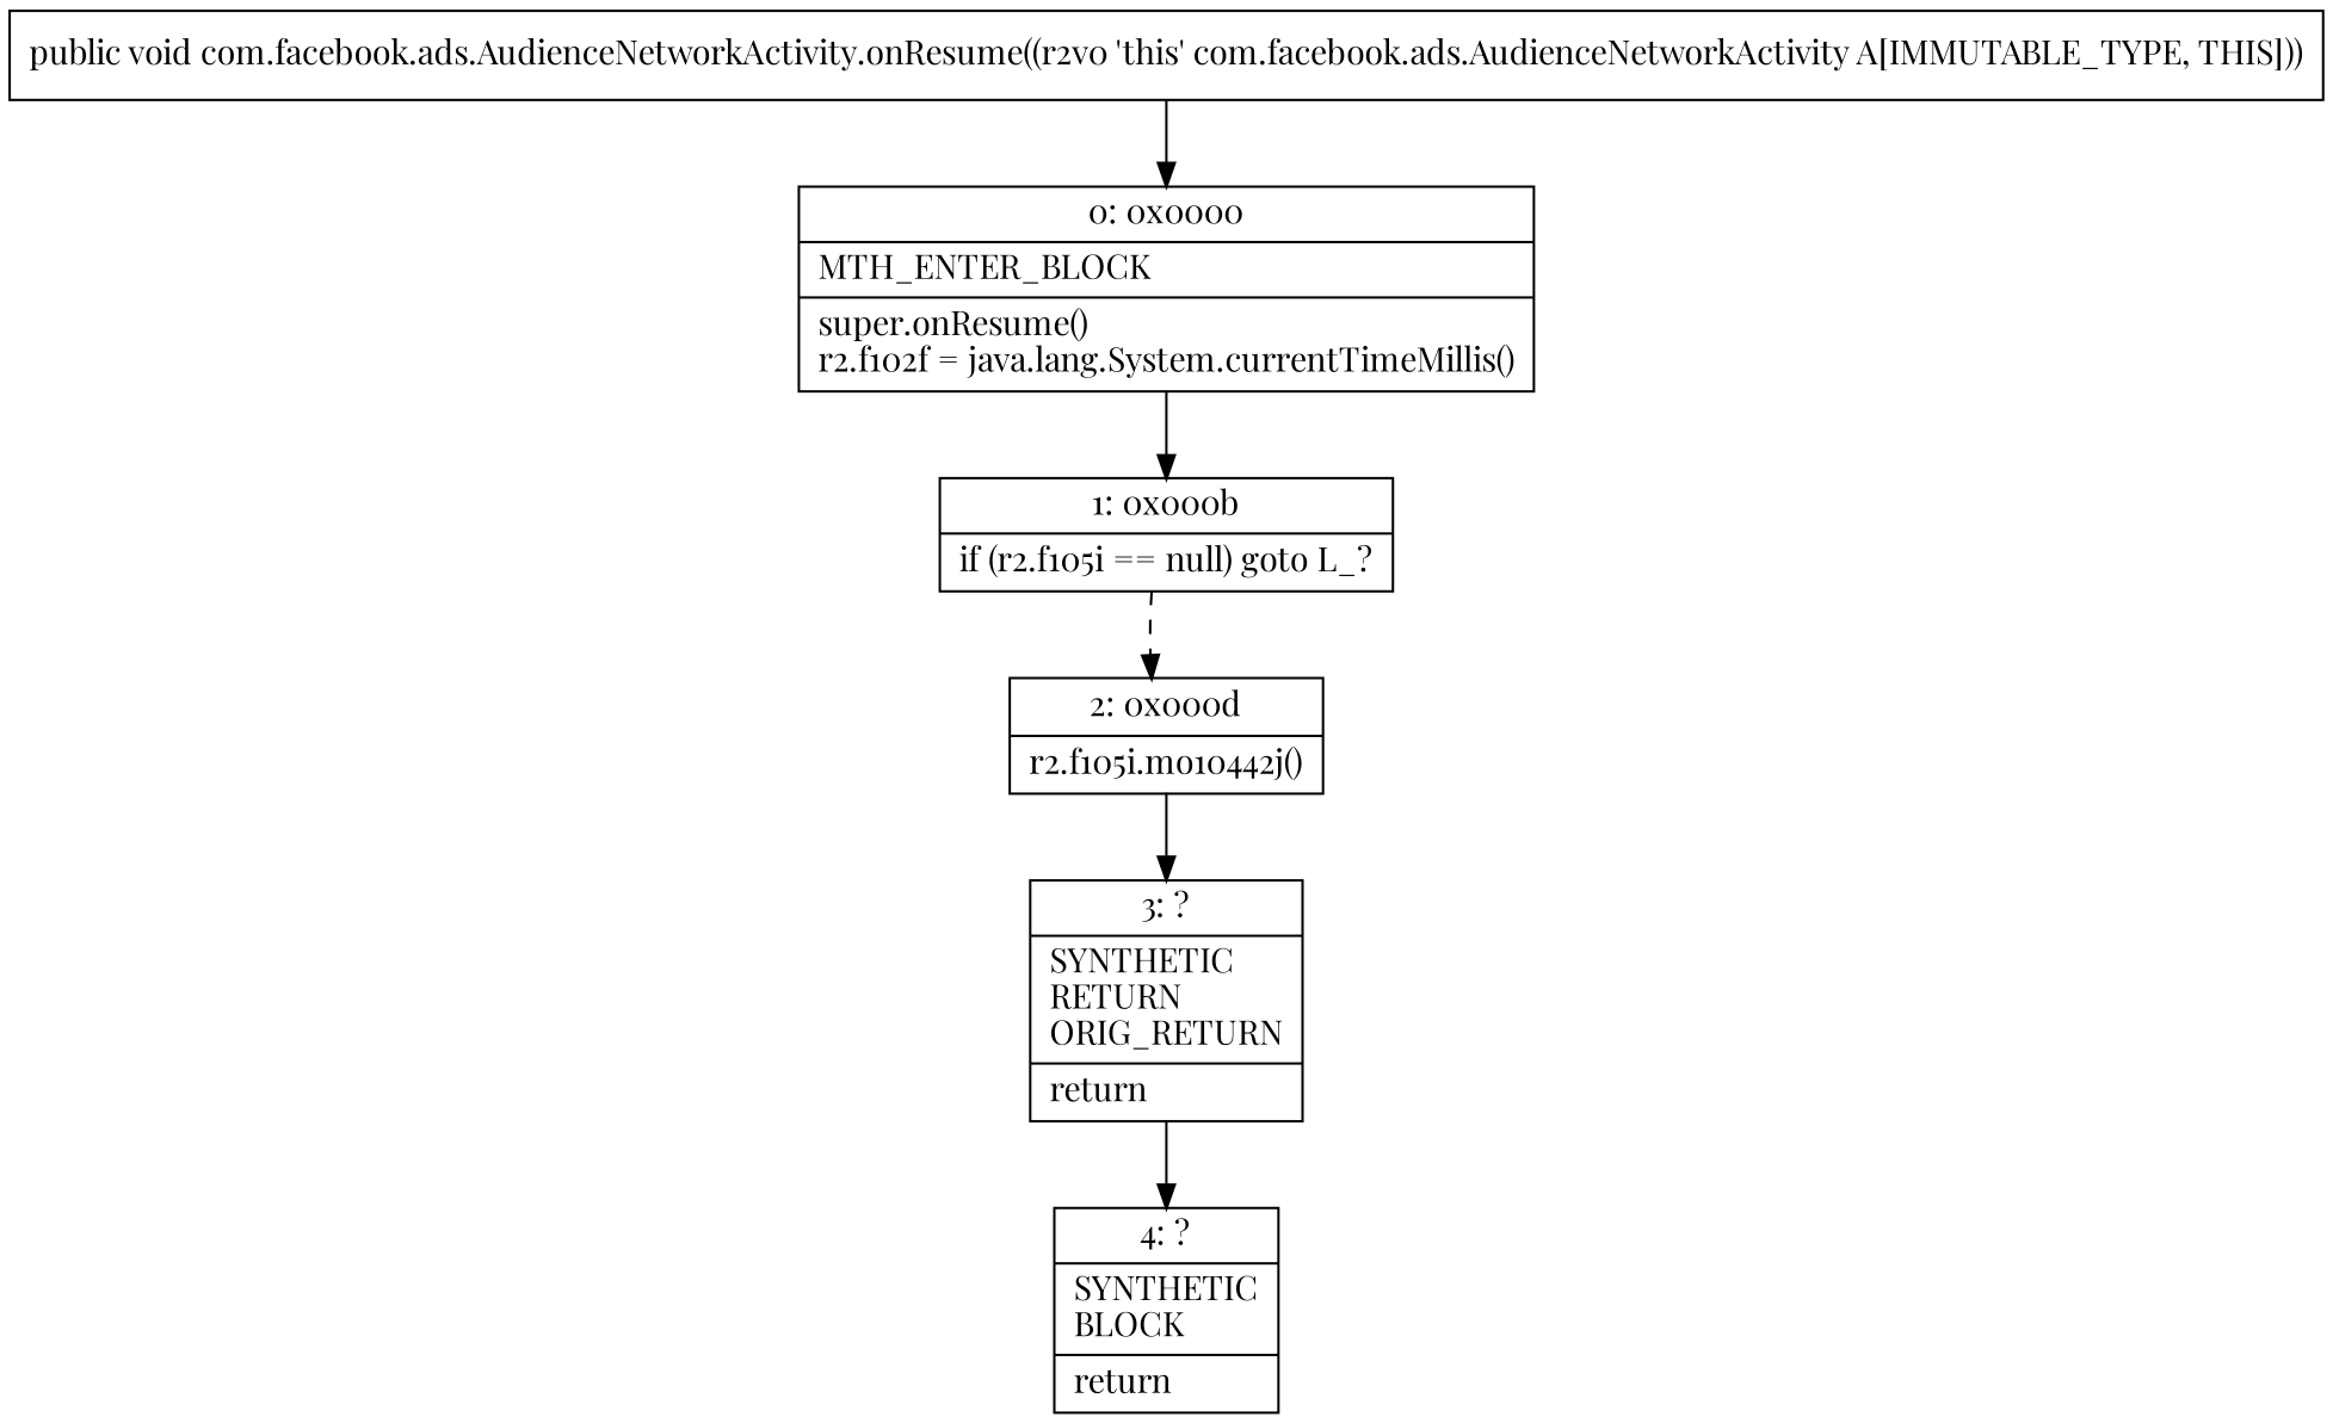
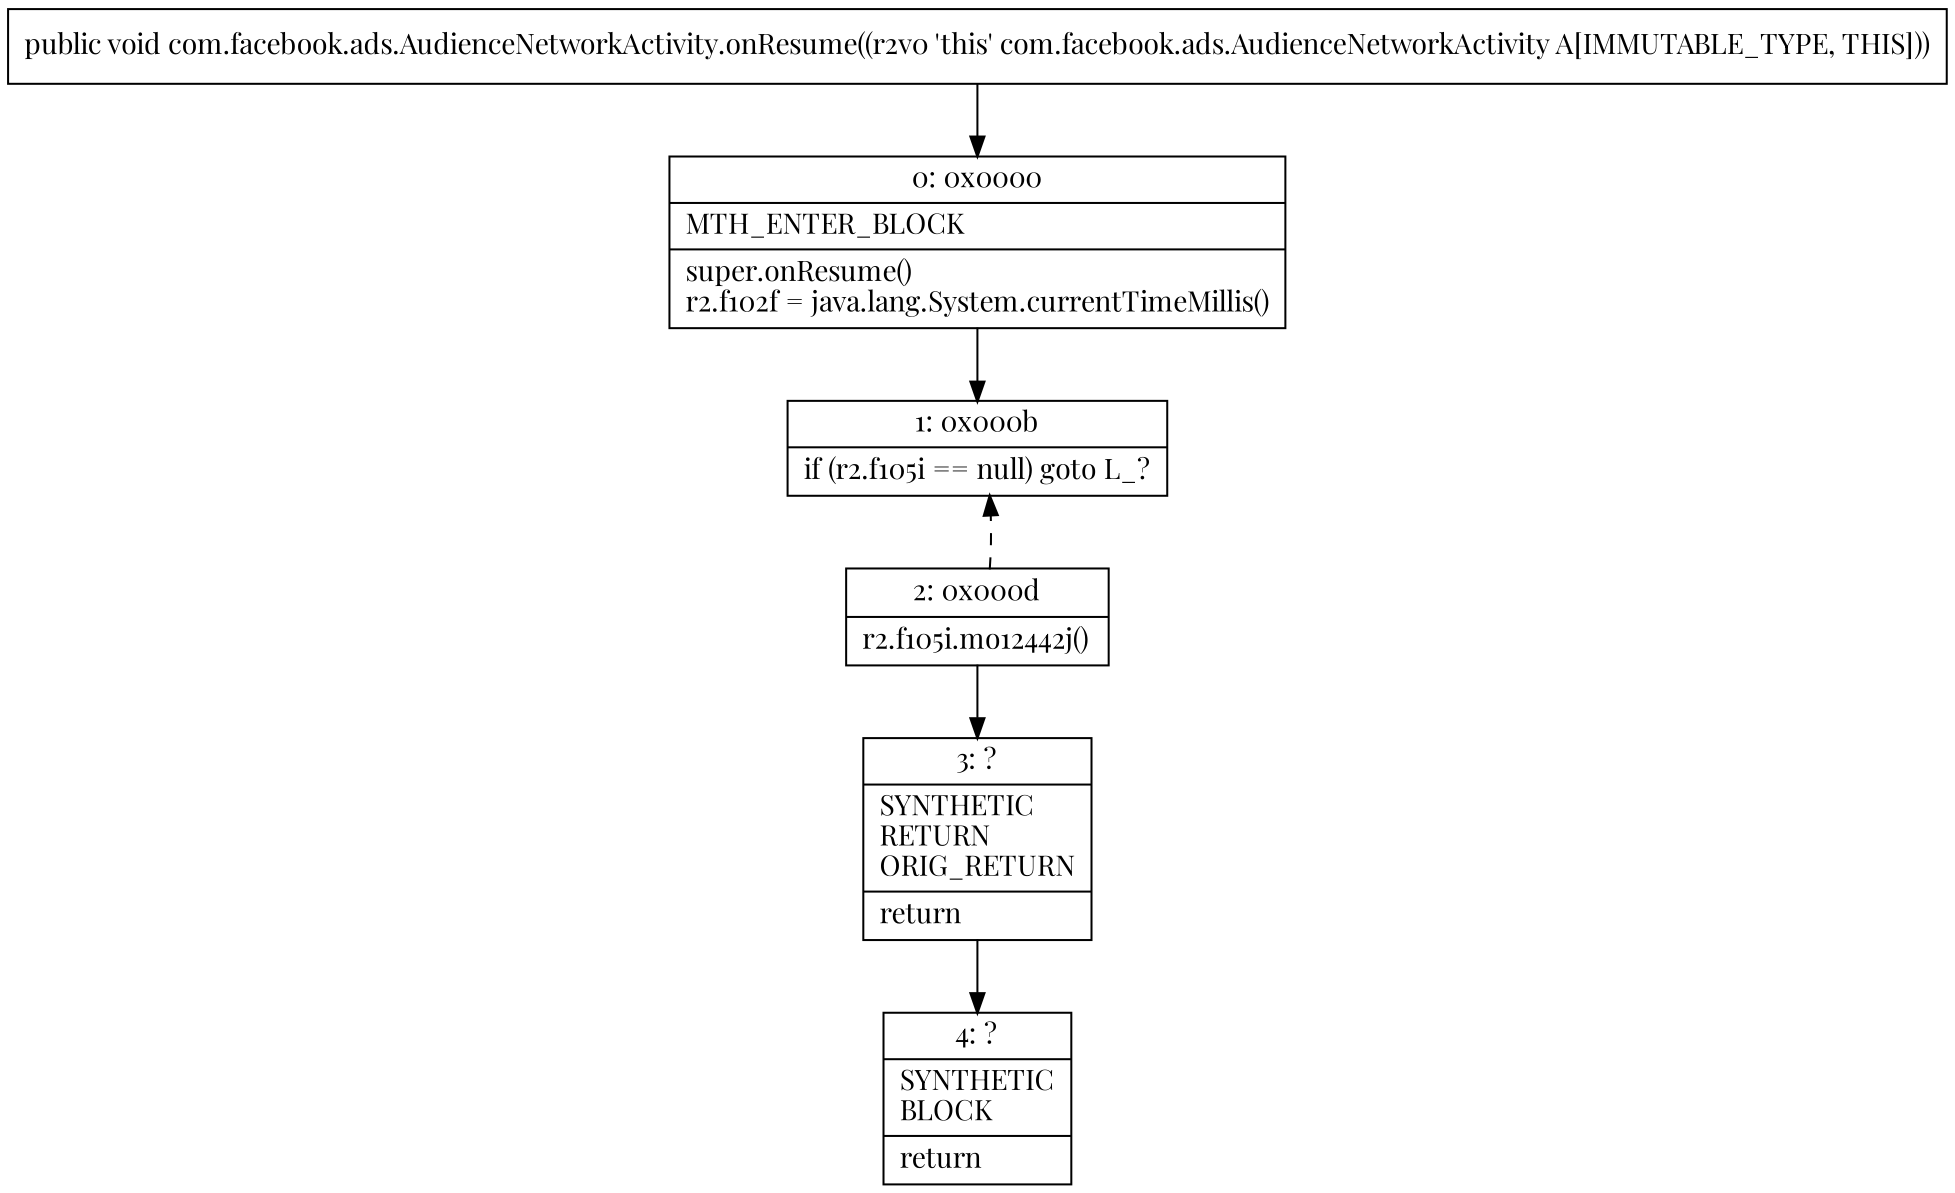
  digraph {
    fontname="Playfair Display"
    node [fontname="Playfair Display" shape=record]
    edge [fontname="Playfair Display"]
    n1 [label="{0\:\ 0x0000|MTH_ENTER_BLOCK\l|super.onResume()\lr2.f102f = java.lang.System.currentTimeMillis()\l}"]
    n2 [label="{1\:\ 0x000b|if (r2.f105i == null) goto L_?\l}"]
-   n3 [label="{2\:\ 0x000d|r2.f105i.mo10442j()\l}"]
+   n3 [label="{2\:\ 0x000d|r2.f105i.mo12442j()\l}"]
    n4 [label="{3\:\ ?|SYNTHETIC\lRETURN\lORIG_RETURN\l|return\l}"]
    n5 [label="{4\:\ ?|SYNTHETIC\lBLOCK\l|return\l}"]
    n6 [label="{public void com.facebook.ads.AudienceNetworkActivity.onResume((r2v0 'this' com.facebook.ads.AudienceNetworkActivity A[IMMUTABLE_TYPE, THIS])) }"]
    n1 -> n2
-   n2 -> n3 [style=dashed]
+   n3 -> n2 [style=dashed]
    n3 -> n4
    n4 -> n5
    n6 -> n1
  }
